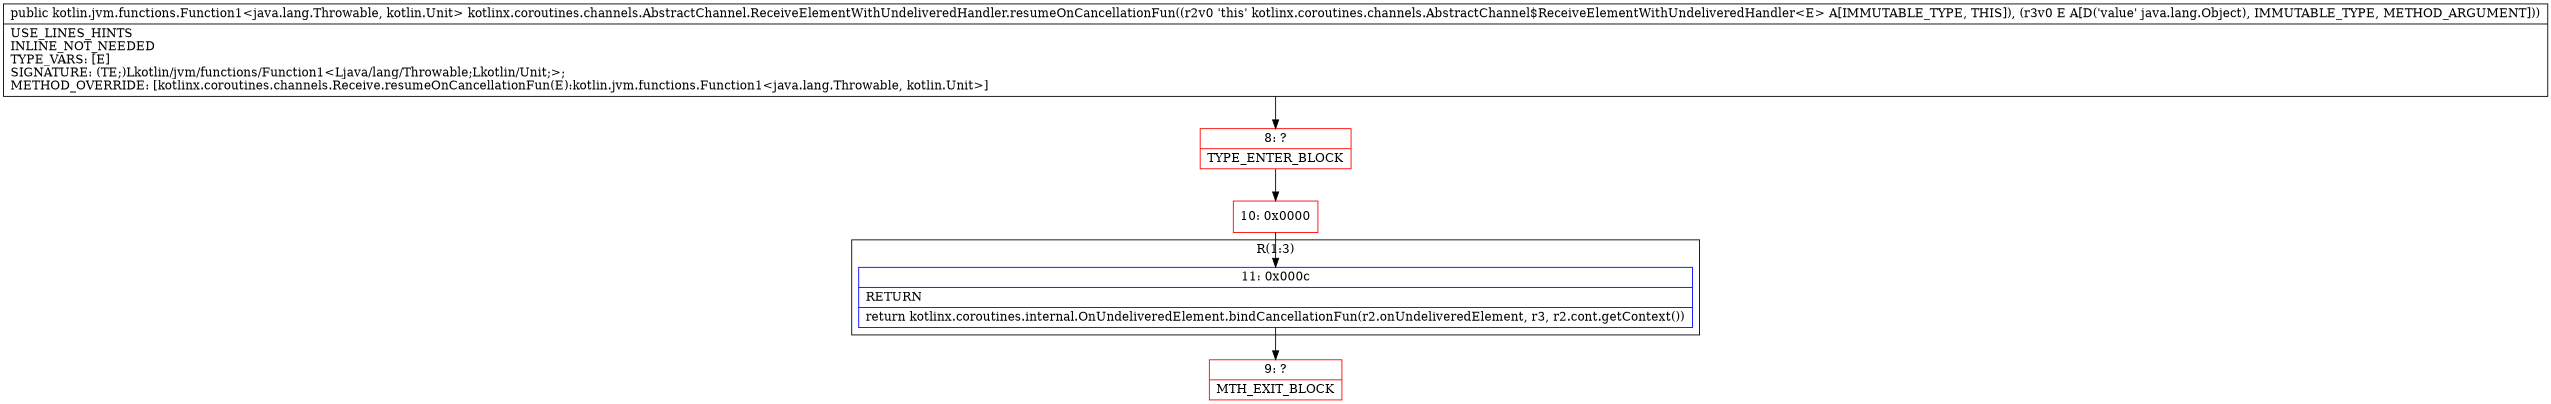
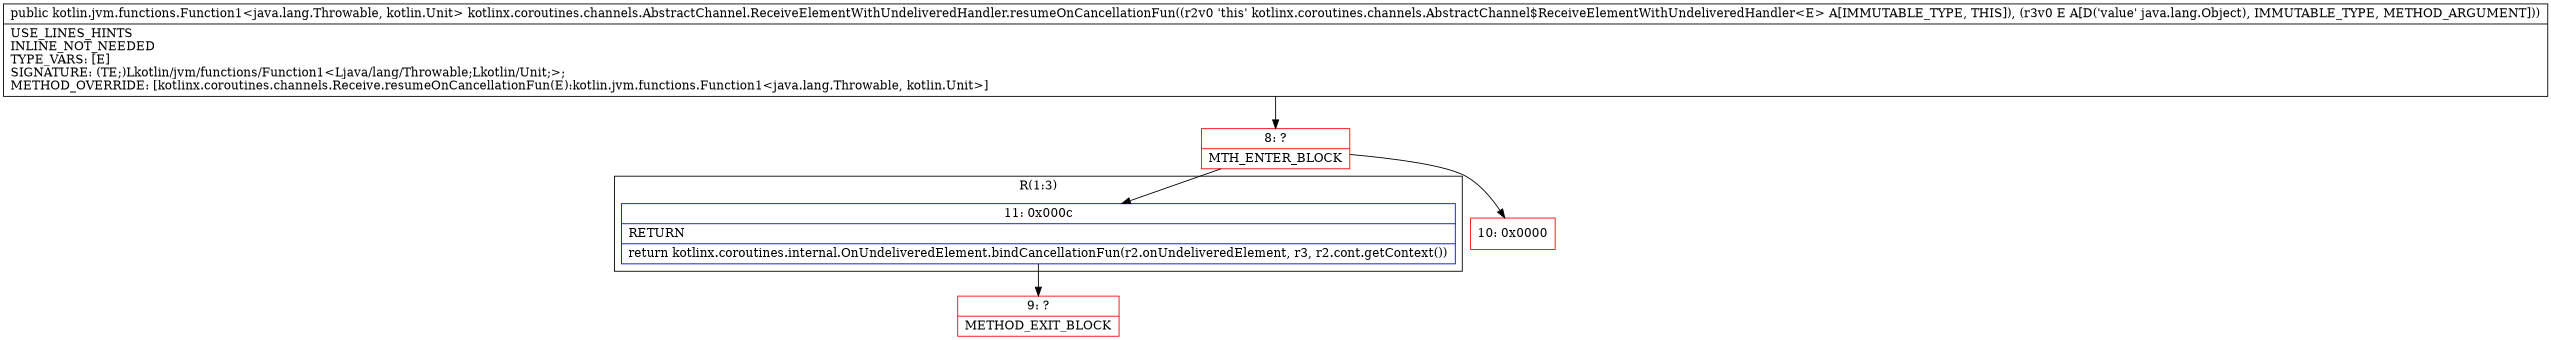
  digraph {
    node [color=red shape=record]
    n1 [color=blue label="{11\:\ 0x000c|RETURN\l|return kotlinx.coroutines.internal.OnUndeliveredElement.bindCancellationFun(r2.onUndeliveredElement, r3, r2.cont.getContext())\l}"]
-   n2 [label="{9\:\ ?|MTH_EXIT_BLOCK\l}"]
-   n3 [label="{8\:\ ?|TYPE_ENTER_BLOCK\l}"]
+   n2 [label="{9\:\ ?|METHOD_EXIT_BLOCK\l}"]
+   n3 [label="{8\:\ ?|MTH_ENTER_BLOCK\l}"]
    n4 [label="{10\:\ 0x0000}"]
    n5 [label="{public kotlin.jvm.functions.Function1\<java.lang.Throwable, kotlin.Unit\> kotlinx.coroutines.channels.AbstractChannel.ReceiveElementWithUndeliveredHandler.resumeOnCancellationFun((r2v0 'this' kotlinx.coroutines.channels.AbstractChannel$ReceiveElementWithUndeliveredHandler\<E\> A[IMMUTABLE_TYPE, THIS]), (r3v0 E A[D('value' java.lang.Object), IMMUTABLE_TYPE, METHOD_ARGUMENT]))  | USE_LINES_HINTS\lINLINE_NOT_NEEDED\lTYPE_VARS: [E]\lSIGNATURE: (TE;)Lkotlin\/jvm\/functions\/Function1\<Ljava\/lang\/Throwable;Lkotlin\/Unit;\>;\lMETHOD_OVERRIDE: [kotlinx.coroutines.channels.Receive.resumeOnCancellationFun(E):kotlin.jvm.functions.Function1\<java.lang.Throwable, kotlin.Unit\>]\l}" color=""]
    subgraph cluster_1 {
      label="R(1:3)"
      n1
    }
    n1 -> n2
    n3 -> n4
-   n4 -> n1
+   n3 -> n1
    n5 -> n3
  }
